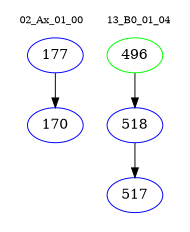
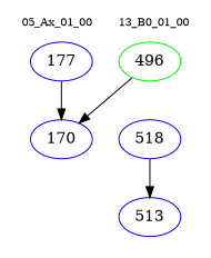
  digraph {
    node [color=blue]
    edge [color=black]
    n1 [label=177]
    n2 [label=170]
    n3 [color=green label=496]
    n4 [label=518]
-   n5 [label=517]
+   n5 [label=513]
    subgraph cluster_1 {
      color=white
      fontsize=10
-     label="02_Ax_01_00"
+     label="05_Ax_01_00"
      n1
      n2
    }
    subgraph cluster_2 {
      color=white
      fontsize=10
-     label="13_B0_01_04"
+     label="13_B0_01_00"
      n3
      n4
      n5
    }
    n1 -> n2
-   n3 -> n4
+   n3 -> n2
    n4 -> n5
  }
